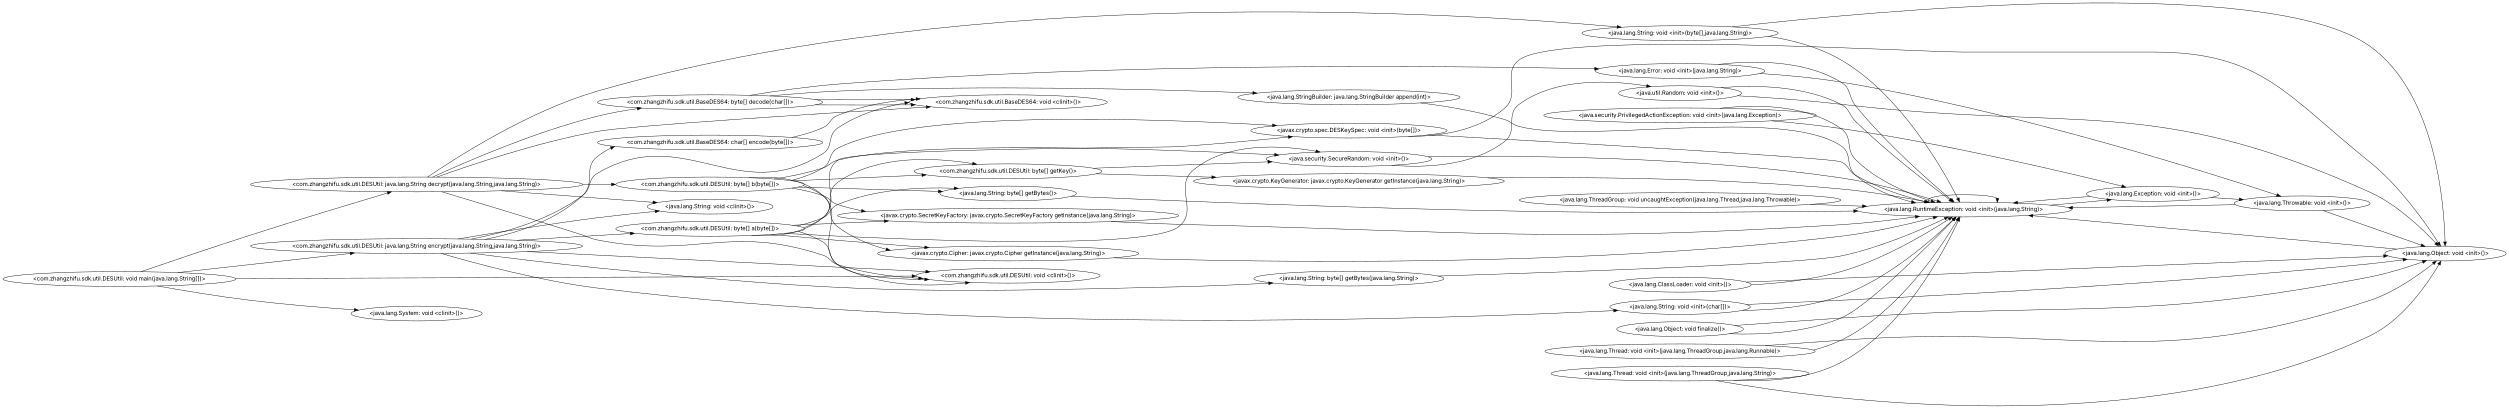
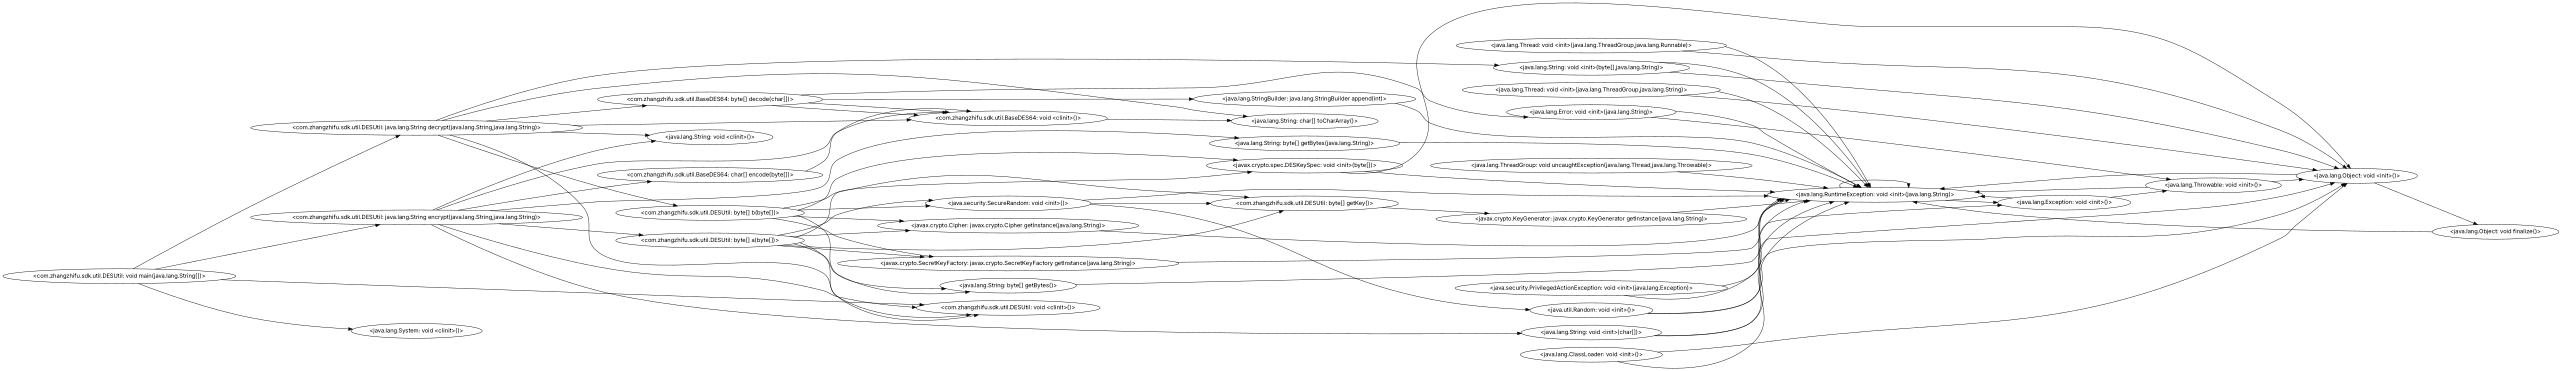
  digraph {
    fontname=Inter
    rankdir=LR
    node [fontname=Inter]
    edge [fontname=Inter]
    "<com.zhangzhifu.sdk.util.DESUtil: void main(java.lang.String[])>"
    "<com.zhangzhifu.sdk.util.DESUtil: void <clinit>()>"
    "<com.zhangzhifu.sdk.util.DESUtil: java.lang.String decrypt(java.lang.String,java.lang.String)>"
    "<com.zhangzhifu.sdk.util.DESUtil: java.lang.String encrypt(java.lang.String,java.lang.String)>"
    "<java.lang.System: void <clinit>()>"
    "<com.zhangzhifu.sdk.util.BaseDES64: void <clinit>()>"
    "<java.lang.String: void <init>(byte[],java.lang.String)>"
    "<com.zhangzhifu.sdk.util.DESUtil: byte[] b(byte[])>"
    "<com.zhangzhifu.sdk.util.BaseDES64: byte[] decode(char[])>"
    "<java.lang.String: void <clinit>()>"
+   "<java.lang.String: char[] toCharArray()>"
    "<java.lang.String: void <init>(char[])>"
    "<com.zhangzhifu.sdk.util.BaseDES64: char[] encode(byte[])>"
    "<com.zhangzhifu.sdk.util.DESUtil: byte[] a(byte[])>"
    "<java.lang.String: byte[] getBytes(java.lang.String)>"
    "<java.lang.RuntimeException: void <init>(java.lang.String)>"
    "<java.lang.Object: void <init>()>"
    "<javax.crypto.Cipher: javax.crypto.Cipher getInstance(java.lang.String)>"
    "<javax.crypto.SecretKeyFactory: javax.crypto.SecretKeyFactory getInstance(java.lang.String)>"
    "<javax.crypto.spec.DESKeySpec: void <init>(byte[])>"
    "<com.zhangzhifu.sdk.util.DESUtil: byte[] getKey()>"
    "<java.security.SecureRandom: void <init>()>"
    "<java.lang.String: byte[] getBytes()>"
    "<java.lang.Error: void <init>(java.lang.String)>"
    "<java.lang.StringBuilder: java.lang.StringBuilder append(int)>"
    "<java.lang.ThreadGroup: void uncaughtException(java.lang.Thread,java.lang.Throwable)>"
    "<java.lang.Exception: void <init>()>"
    "<java.lang.Throwable: void <init>()>"
    "<java.lang.ClassLoader: void <init>()>"
    "<java.lang.Object: void finalize()>"
    "<java.security.PrivilegedActionException: void <init>(java.lang.Exception)>"
    "<java.lang.Thread: void <init>(java.lang.ThreadGroup,java.lang.Runnable)>"
    "<java.lang.Thread: void <init>(java.lang.ThreadGroup,java.lang.String)>"
    "<javax.crypto.KeyGenerator: javax.crypto.KeyGenerator getInstance(java.lang.String)>"
    "<java.util.Random: void <init>()>"
    "<com.zhangzhifu.sdk.util.DESUtil: void main(java.lang.String[])>" -> "<com.zhangzhifu.sdk.util.DESUtil: void <clinit>()>"
    "<com.zhangzhifu.sdk.util.DESUtil: void main(java.lang.String[])>" -> "<com.zhangzhifu.sdk.util.DESUtil: java.lang.String decrypt(java.lang.String,java.lang.String)>"
    "<com.zhangzhifu.sdk.util.DESUtil: void main(java.lang.String[])>" -> "<com.zhangzhifu.sdk.util.DESUtil: java.lang.String encrypt(java.lang.String,java.lang.String)>"
    "<com.zhangzhifu.sdk.util.DESUtil: void main(java.lang.String[])>" -> "<java.lang.System: void <clinit>()>"
    "<com.zhangzhifu.sdk.util.DESUtil: java.lang.String decrypt(java.lang.String,java.lang.String)>" -> "<com.zhangzhifu.sdk.util.DESUtil: void <clinit>()>"
    "<com.zhangzhifu.sdk.util.DESUtil: java.lang.String decrypt(java.lang.String,java.lang.String)>" -> "<com.zhangzhifu.sdk.util.BaseDES64: void <clinit>()>"
    "<com.zhangzhifu.sdk.util.DESUtil: java.lang.String decrypt(java.lang.String,java.lang.String)>" -> "<java.lang.String: void <init>(byte[],java.lang.String)>"
    "<com.zhangzhifu.sdk.util.DESUtil: java.lang.String decrypt(java.lang.String,java.lang.String)>" -> "<com.zhangzhifu.sdk.util.DESUtil: byte[] b(byte[])>"
    "<com.zhangzhifu.sdk.util.DESUtil: java.lang.String decrypt(java.lang.String,java.lang.String)>" -> "<com.zhangzhifu.sdk.util.BaseDES64: byte[] decode(char[])>"
    "<com.zhangzhifu.sdk.util.DESUtil: java.lang.String decrypt(java.lang.String,java.lang.String)>" -> "<java.lang.String: void <clinit>()>"
+   "<com.zhangzhifu.sdk.util.DESUtil: java.lang.String decrypt(java.lang.String,java.lang.String)>" -> "<java.lang.String: char[] toCharArray()>"
    "<com.zhangzhifu.sdk.util.DESUtil: java.lang.String encrypt(java.lang.String,java.lang.String)>" -> "<com.zhangzhifu.sdk.util.DESUtil: void <clinit>()>"
    "<com.zhangzhifu.sdk.util.DESUtil: java.lang.String encrypt(java.lang.String,java.lang.String)>" -> "<com.zhangzhifu.sdk.util.BaseDES64: void <clinit>()>"
    "<com.zhangzhifu.sdk.util.DESUtil: java.lang.String encrypt(java.lang.String,java.lang.String)>" -> "<java.lang.String: void <clinit>()>"
    "<com.zhangzhifu.sdk.util.DESUtil: java.lang.String encrypt(java.lang.String,java.lang.String)>" -> "<java.lang.String: void <init>(char[])>"
    "<com.zhangzhifu.sdk.util.DESUtil: java.lang.String encrypt(java.lang.String,java.lang.String)>" -> "<com.zhangzhifu.sdk.util.BaseDES64: char[] encode(byte[])>"
    "<com.zhangzhifu.sdk.util.DESUtil: java.lang.String encrypt(java.lang.String,java.lang.String)>" -> "<com.zhangzhifu.sdk.util.DESUtil: byte[] a(byte[])>"
    "<com.zhangzhifu.sdk.util.DESUtil: java.lang.String encrypt(java.lang.String,java.lang.String)>" -> "<java.lang.String: byte[] getBytes(java.lang.String)>"
+   "<com.zhangzhifu.sdk.util.BaseDES64: void <clinit>()>" -> "<java.lang.String: char[] toCharArray()>"
    "<java.lang.String: void <init>(byte[],java.lang.String)>" -> "<java.lang.RuntimeException: void <init>(java.lang.String)>"
    "<java.lang.String: void <init>(byte[],java.lang.String)>" -> "<java.lang.Object: void <init>()>"
-   "<com.zhangzhifu.sdk.util.DESUtil: byte[] b(byte[])>" -> "<com.zhangzhifu.sdk.util.DESUtil: void <clinit>()>"
    "<com.zhangzhifu.sdk.util.DESUtil: byte[] b(byte[])>" -> "<javax.crypto.Cipher: javax.crypto.Cipher getInstance(java.lang.String)>"
    "<com.zhangzhifu.sdk.util.DESUtil: byte[] b(byte[])>" -> "<javax.crypto.SecretKeyFactory: javax.crypto.SecretKeyFactory getInstance(java.lang.String)>"
    "<com.zhangzhifu.sdk.util.DESUtil: byte[] b(byte[])>" -> "<javax.crypto.spec.DESKeySpec: void <init>(byte[])>"
    "<com.zhangzhifu.sdk.util.DESUtil: byte[] b(byte[])>" -> "<com.zhangzhifu.sdk.util.DESUtil: byte[] getKey()>"
    "<com.zhangzhifu.sdk.util.DESUtil: byte[] b(byte[])>" -> "<java.security.SecureRandom: void <init>()>"
    "<com.zhangzhifu.sdk.util.DESUtil: byte[] b(byte[])>" -> "<java.lang.String: byte[] getBytes()>"
    "<com.zhangzhifu.sdk.util.BaseDES64: byte[] decode(char[])>" -> "<com.zhangzhifu.sdk.util.BaseDES64: void <clinit>()>"
    "<com.zhangzhifu.sdk.util.BaseDES64: byte[] decode(char[])>" -> "<com.zhangzhifu.sdk.util.BaseDES64: void <clinit>()>"
    "<com.zhangzhifu.sdk.util.BaseDES64: byte[] decode(char[])>" -> "<java.lang.Error: void <init>(java.lang.String)>"
    "<com.zhangzhifu.sdk.util.BaseDES64: byte[] decode(char[])>" -> "<java.lang.StringBuilder: java.lang.StringBuilder append(int)>"
    "<java.lang.String: void <init>(char[])>" -> "<java.lang.RuntimeException: void <init>(java.lang.String)>"
    "<java.lang.String: void <init>(char[])>" -> "<java.lang.Object: void <init>()>"
    "<com.zhangzhifu.sdk.util.BaseDES64: char[] encode(byte[])>" -> "<com.zhangzhifu.sdk.util.BaseDES64: void <clinit>()>"
    "<com.zhangzhifu.sdk.util.DESUtil: byte[] a(byte[])>" -> "<com.zhangzhifu.sdk.util.DESUtil: void <clinit>()>"
    "<com.zhangzhifu.sdk.util.DESUtil: byte[] a(byte[])>" -> "<javax.crypto.Cipher: javax.crypto.Cipher getInstance(java.lang.String)>"
    "<com.zhangzhifu.sdk.util.DESUtil: byte[] a(byte[])>" -> "<javax.crypto.SecretKeyFactory: javax.crypto.SecretKeyFactory getInstance(java.lang.String)>"
    "<com.zhangzhifu.sdk.util.DESUtil: byte[] a(byte[])>" -> "<javax.crypto.spec.DESKeySpec: void <init>(byte[])>"
    "<com.zhangzhifu.sdk.util.DESUtil: byte[] a(byte[])>" -> "<com.zhangzhifu.sdk.util.DESUtil: byte[] getKey()>"
    "<com.zhangzhifu.sdk.util.DESUtil: byte[] a(byte[])>" -> "<java.security.SecureRandom: void <init>()>"
    "<com.zhangzhifu.sdk.util.DESUtil: byte[] a(byte[])>" -> "<java.lang.String: byte[] getBytes()>"
    "<java.lang.String: byte[] getBytes(java.lang.String)>" -> "<java.lang.RuntimeException: void <init>(java.lang.String)>"
    "<java.lang.RuntimeException: void <init>(java.lang.String)>" -> "<java.lang.RuntimeException: void <init>(java.lang.String)>"
    "<java.lang.RuntimeException: void <init>(java.lang.String)>" -> "<java.lang.Exception: void <init>()>"
    "<java.lang.Object: void <init>()>" -> "<java.lang.RuntimeException: void <init>(java.lang.String)>"
-   "<java.lang.Object: void finalize()>" -> "<java.lang.Object: void <init>()>"
+   "<java.lang.Object: void <init>()>" -> "<java.lang.Object: void finalize()>"
    "<javax.crypto.Cipher: javax.crypto.Cipher getInstance(java.lang.String)>" -> "<java.lang.RuntimeException: void <init>(java.lang.String)>"
    "<javax.crypto.SecretKeyFactory: javax.crypto.SecretKeyFactory getInstance(java.lang.String)>" -> "<java.lang.RuntimeException: void <init>(java.lang.String)>"
    "<javax.crypto.spec.DESKeySpec: void <init>(byte[])>" -> "<java.lang.RuntimeException: void <init>(java.lang.String)>"
    "<javax.crypto.spec.DESKeySpec: void <init>(byte[])>" -> "<java.lang.Object: void <init>()>"
-   "<com.zhangzhifu.sdk.util.DESUtil: byte[] getKey()>" -> "<java.security.SecureRandom: void <init>()>"
+   "<java.security.SecureRandom: void <init>()>" -> "<com.zhangzhifu.sdk.util.DESUtil: byte[] getKey()>"
    "<com.zhangzhifu.sdk.util.DESUtil: byte[] getKey()>" -> "<javax.crypto.KeyGenerator: javax.crypto.KeyGenerator getInstance(java.lang.String)>"
    "<java.security.SecureRandom: void <init>()>" -> "<java.lang.RuntimeException: void <init>(java.lang.String)>"
    "<java.security.SecureRandom: void <init>()>" -> "<java.util.Random: void <init>()>"
    "<java.lang.String: byte[] getBytes()>" -> "<java.lang.RuntimeException: void <init>(java.lang.String)>"
    "<java.lang.Error: void <init>(java.lang.String)>" -> "<java.lang.RuntimeException: void <init>(java.lang.String)>"
    "<java.lang.Error: void <init>(java.lang.String)>" -> "<java.lang.Throwable: void <init>()>"
    "<java.lang.StringBuilder: java.lang.StringBuilder append(int)>" -> "<java.lang.RuntimeException: void <init>(java.lang.String)>"
    "<java.lang.ThreadGroup: void uncaughtException(java.lang.Thread,java.lang.Throwable)>" -> "<java.lang.RuntimeException: void <init>(java.lang.String)>"
    "<java.lang.Exception: void <init>()>" -> "<java.lang.RuntimeException: void <init>(java.lang.String)>"
    "<java.lang.Exception: void <init>()>" -> "<java.lang.Throwable: void <init>()>"
    "<java.lang.Throwable: void <init>()>" -> "<java.lang.RuntimeException: void <init>(java.lang.String)>"
    "<java.lang.Throwable: void <init>()>" -> "<java.lang.Object: void <init>()>"
    "<java.lang.ClassLoader: void <init>()>" -> "<java.lang.RuntimeException: void <init>(java.lang.String)>"
    "<java.lang.ClassLoader: void <init>()>" -> "<java.lang.Object: void <init>()>"
    "<java.lang.Object: void finalize()>" -> "<java.lang.RuntimeException: void <init>(java.lang.String)>"
    "<java.security.PrivilegedActionException: void <init>(java.lang.Exception)>" -> "<java.lang.RuntimeException: void <init>(java.lang.String)>"
    "<java.security.PrivilegedActionException: void <init>(java.lang.Exception)>" -> "<java.lang.Exception: void <init>()>"
    "<java.lang.Thread: void <init>(java.lang.ThreadGroup,java.lang.Runnable)>" -> "<java.lang.RuntimeException: void <init>(java.lang.String)>"
    "<java.lang.Thread: void <init>(java.lang.ThreadGroup,java.lang.Runnable)>" -> "<java.lang.Object: void <init>()>"
    "<java.lang.Thread: void <init>(java.lang.ThreadGroup,java.lang.String)>" -> "<java.lang.RuntimeException: void <init>(java.lang.String)>"
    "<java.lang.Thread: void <init>(java.lang.ThreadGroup,java.lang.String)>" -> "<java.lang.Object: void <init>()>"
    "<javax.crypto.KeyGenerator: javax.crypto.KeyGenerator getInstance(java.lang.String)>" -> "<java.lang.RuntimeException: void <init>(java.lang.String)>"
    "<java.util.Random: void <init>()>" -> "<java.lang.RuntimeException: void <init>(java.lang.String)>"
    "<java.util.Random: void <init>()>" -> "<java.lang.Object: void <init>()>"
  }
